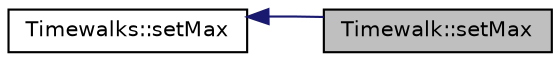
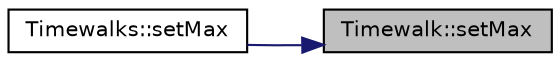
  digraph {
    rankdir=RL
    node [color=black fontname=Helvetica fontsize=10 shape=record style=filled]
    n1 [fillcolor=grey75 fontcolor=black height=0.2 label="Timewalk::setMax" width=0.4]
    n2 [fillcolor=white height=0.2 label="Timewalks::setMax" width=0.4]
-   n2 -> n1 [color=midnightblue dir=back fontname=Helvetica fontsize=10 labelfontname=Helvetica labelfontsize=10 style=solid]
+   n1 -> n2 [color=midnightblue dir=back fontname=Helvetica fontsize=10 labelfontname=Helvetica labelfontsize=10 style=solid]
  }
